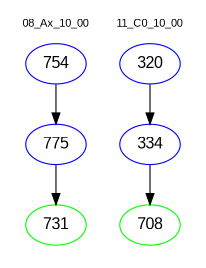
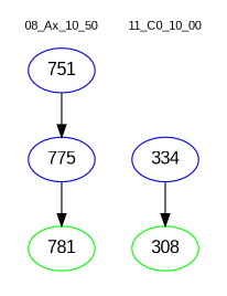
  digraph {
    fontname="Liberation Sans"
    node [color=blue fontname="Liberation Sans"]
    edge [color=black fontname="Liberation Sans"]
-   n1 [label=754]
+   n1 [label=751]
    n2 [label=775]
-   n3 [color=green label=731]
-   n4 [label=320]
+   n3 [color=green label=781]
    n5 [label=334]
-   n6 [color=green label=708]
+   n6 [color=green label=308]
    subgraph cluster_1 {
      color=white
      fontsize=10
-     label="08_Ax_10_00"
+     label="08_Ax_10_50"
      n1
      n2
      n3
    }
    subgraph cluster_2 {
      color=white
      fontsize=10
      label="11_C0_10_00"
-     n4
      n5
      n6
    }
    n1 -> n2
    n2 -> n3
-   n4 -> n5
    n5 -> n6
  }
